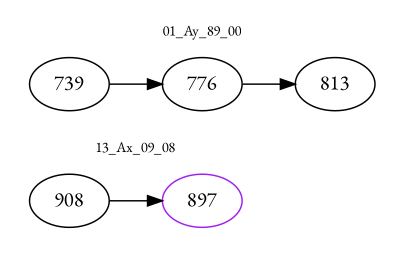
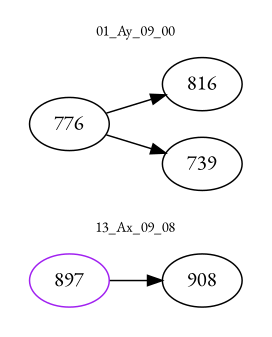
  digraph {
    fontname="EB Garamond"
    rankdir=LR
    node [color=black fontname="EB Garamond"]
    edge [color=black fontname="EB Garamond"]
    n1 [color=purple label=897]
    n2 [label=908]
    n3 [label=776]
    n4 [label=739]
-   n5 [label=813]
+   n5 [label=816]
    subgraph cluster_1 {
      color=white
      fontsize=10
      label="13_Ax_09_08"
      n1
      n2
    }
    subgraph cluster_2 {
      color=white
      fontsize=10
-     label="01_Ay_89_00"
+     label="01_Ay_09_00"
      n3
      n4
      n5
    }
-   n2 -> n1
-   n4 -> n3
+   n1 -> n2
+   n3 -> n4
    n3 -> n5
  }
